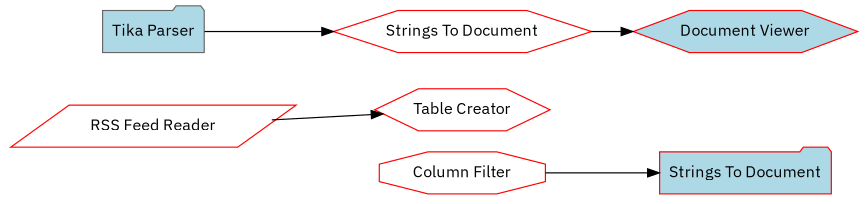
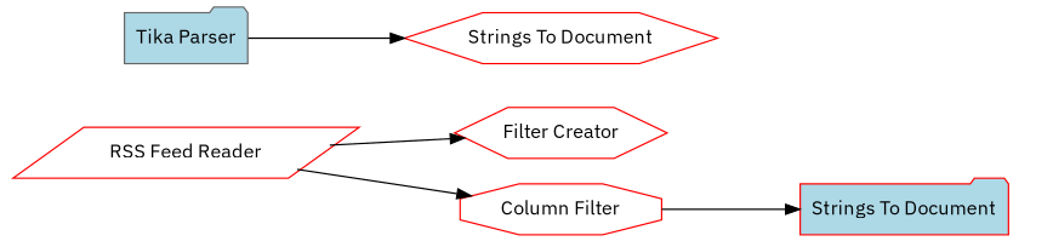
  digraph {
    fontname="IBM Plex Sans"
    rankdir=LR
    node [color=red fillcolor=white fontname="IBM Plex Sans" shape=hexagon style=filled]
    edge [fontname="IBM Plex Sans"]
-   n1 [label="Table Creator"]
+   n1 [label="Filter Creator"]
    n2 [label="RSS Feed Reader" shape=parallelogram]
    n3 [label="Column Filter" shape=octagon]
    n4 [fillcolor=lightblue label="Strings To Document" shape=folder]
    n5 [color=gray40 fillcolor=lightblue label="Tika Parser" shape=folder]
    n6 [label="Strings To Document"]
-   n7 [fillcolor=lightblue label="Document Viewer"]
    n2 -> n1
+   n2 -> n3
    n3 -> n4
    n5 -> n6
-   n6 -> n7
  }
